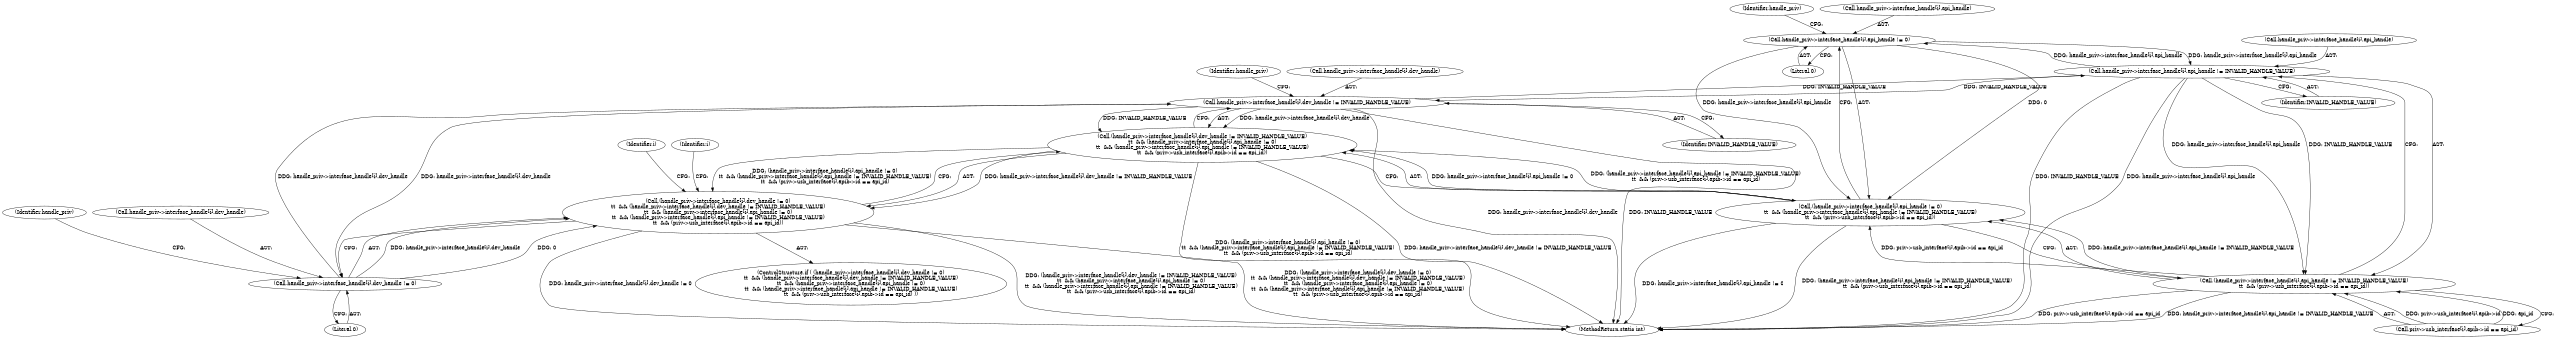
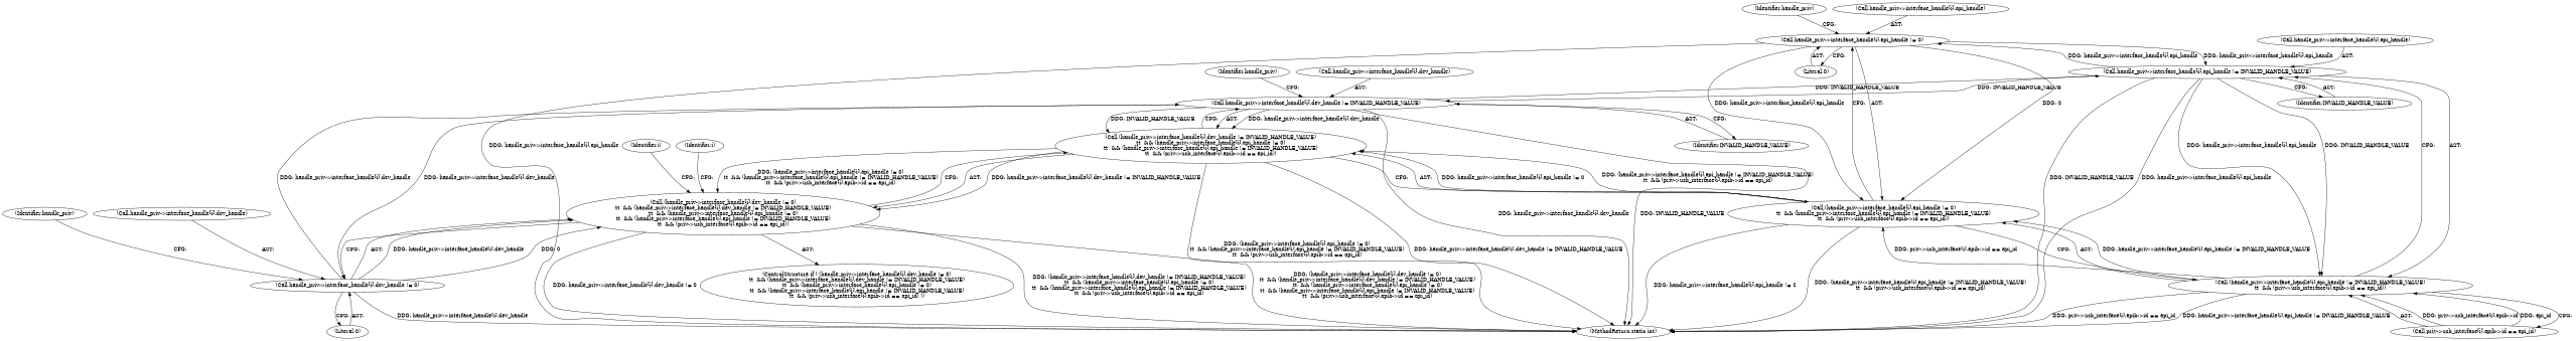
  digraph {
    n1 [label="(Call,handle_priv->interface_handle[i].api_handle != 0)"]
    n2 [label="(Call,handle_priv->interface_handle[i].api_handle != INVALID_HANDLE_VALUE)"]
    n3 [label="(Call,(handle_priv->interface_handle[i].api_handle != 0)\n\t\t  && (handle_priv->interface_handle[i].api_handle != INVALID_HANDLE_VALUE)\n\t\t  && (priv->usb_interface[i].apib->id == api_id))"]
    n4 [label="(Literal,0)"]
    n5 [label="(MethodReturn,static int)"]
    n6 [label="(Call,handle_priv->interface_handle[i].dev_handle != INVALID_HANDLE_VALUE)"]
    n7 [label="(Call,(handle_priv->interface_handle[i].api_handle != INVALID_HANDLE_VALUE)\n\t\t  && (priv->usb_interface[i].apib->id == api_id))"]
    n8 [label="(Identifier,INVALID_HANDLE_VALUE)"]
    n9 [label="(Call,(handle_priv->interface_handle[i].dev_handle != INVALID_HANDLE_VALUE)\n\t\t  && (handle_priv->interface_handle[i].api_handle != 0)\n\t\t  && (handle_priv->interface_handle[i].api_handle != INVALID_HANDLE_VALUE)\n\t\t  && (priv->usb_interface[i].apib->id == api_id))"]
    n10 [label="(Call,handle_priv->interface_handle[i].dev_handle != 0)"]
    n11 [label="(Identifier,INVALID_HANDLE_VALUE)"]
    n12 [label="(Call,priv->usb_interface[i].apib->id == api_id)"]
    n13 [label="(Call,(handle_priv->interface_handle[i].dev_handle != 0)\n\t\t  && (handle_priv->interface_handle[i].dev_handle != INVALID_HANDLE_VALUE)\n\t\t  && (handle_priv->interface_handle[i].api_handle != 0)\n\t\t  && (handle_priv->interface_handle[i].api_handle != INVALID_HANDLE_VALUE)\n\t\t  && (priv->usb_interface[i].apib->id == api_id))"]
    n14 [label="(Literal,0)"]
    n15 [label="(ControlStructure,if ( (handle_priv->interface_handle[i].dev_handle != 0)\n\t\t  && (handle_priv->interface_handle[i].dev_handle != INVALID_HANDLE_VALUE)\n\t\t  && (handle_priv->interface_handle[i].api_handle != 0)\n\t\t  && (handle_priv->interface_handle[i].api_handle != INVALID_HANDLE_VALUE)\n\t\t  && (priv->usb_interface[i].apib->id == api_id) ))"]
    n16 [label="(Identifier,handle_priv)"]
    n17 [label="(Identifier,i)"]
    n18 [label="(Call,handle_priv->interface_handle[i].api_handle)"]
    n19 [label="(Call,handle_priv->interface_handle[i].api_handle)"]
    n20 [label="(Identifier,handle_priv)"]
    n21 [label="(Call,handle_priv->interface_handle[i].dev_handle)"]
    n22 [label="(Identifier,i)"]
    n23 [label="(Call,handle_priv->interface_handle[i].dev_handle)"]
    n24 [label="(Identifier,handle_priv)"]
    n1 -> n2 [label="DDG: handle_priv->interface_handle[i].api_handle"]
    n1 -> n3 [label="AST: "]
    n1 -> n3 [label="DDG: handle_priv->interface_handle[i].api_handle"]
    n1 -> n3 [label="DDG: 0"]
    n1 -> n4 [label="CFG: "]
+   n1 -> n5 [label="DDG: handle_priv->interface_handle[i].api_handle"]
    n2 -> n1 [label="DDG: handle_priv->interface_handle[i].api_handle"]
    n2 -> n5 [label="DDG: INVALID_HANDLE_VALUE"]
    n2 -> n5 [label="DDG: handle_priv->interface_handle[i].api_handle"]
    n2 -> n6 [label="DDG: INVALID_HANDLE_VALUE"]
    n2 -> n7 [label="AST: "]
    n2 -> n7 [label="DDG: handle_priv->interface_handle[i].api_handle"]
    n2 -> n7 [label="DDG: INVALID_HANDLE_VALUE"]
    n2 -> n8 [label="CFG: "]
    n3 -> n1 [label="CFG: "]
    n3 -> n5 [label="DDG: (handle_priv->interface_handle[i].api_handle != INVALID_HANDLE_VALUE)\n\t\t  && (priv->usb_interface[i].apib->id == api_id)"]
    n3 -> n5 [label="DDG: handle_priv->interface_handle[i].api_handle != 0"]
    n3 -> n7 [label="CFG: "]
    n3 -> n9 [label="AST: "]
    n3 -> n9 [label="DDG: handle_priv->interface_handle[i].api_handle != 0"]
    n3 -> n9 [label="DDG: (handle_priv->interface_handle[i].api_handle != INVALID_HANDLE_VALUE)\n\t\t  && (priv->usb_interface[i].apib->id == api_id)"]
    n4 -> n1 [label="AST: "]
    n6 -> n2 [label="DDG: INVALID_HANDLE_VALUE"]
    n6 -> n5 [label="DDG: handle_priv->interface_handle[i].dev_handle"]
    n6 -> n5 [label="DDG: INVALID_HANDLE_VALUE"]
    n6 -> n9 [label="AST: "]
    n6 -> n9 [label="DDG: handle_priv->interface_handle[i].dev_handle"]
    n6 -> n9 [label="DDG: INVALID_HANDLE_VALUE"]
    n6 -> n10 [label="DDG: handle_priv->interface_handle[i].dev_handle"]
    n6 -> n11 [label="CFG: "]
    n7 -> n2 [label="CFG: "]
    n7 -> n3 [label="AST: "]
    n7 -> n3 [label="DDG: handle_priv->interface_handle[i].api_handle != INVALID_HANDLE_VALUE"]
    n7 -> n3 [label="DDG: priv->usb_interface[i].apib->id == api_id"]
    n7 -> n5 [label="DDG: priv->usb_interface[i].apib->id == api_id"]
    n7 -> n5 [label="DDG: handle_priv->interface_handle[i].api_handle != INVALID_HANDLE_VALUE"]
    n7 -> n12 [label="CFG: "]
    n8 -> n2 [label="AST: "]
    n9 -> n3 [label="CFG: "]
    n9 -> n5 [label="DDG: handle_priv->interface_handle[i].dev_handle != INVALID_HANDLE_VALUE"]
    n9 -> n5 [label="DDG: (handle_priv->interface_handle[i].api_handle != 0)\n\t\t  && (handle_priv->interface_handle[i].api_handle != INVALID_HANDLE_VALUE)\n\t\t  && (priv->usb_interface[i].apib->id == api_id)"]
    n9 -> n6 [label="CFG: "]
    n9 -> n13 [label="AST: "]
    n9 -> n13 [label="DDG: handle_priv->interface_handle[i].dev_handle != INVALID_HANDLE_VALUE"]
    n9 -> n13 [label="DDG: (handle_priv->interface_handle[i].api_handle != 0)\n\t\t  && (handle_priv->interface_handle[i].api_handle != INVALID_HANDLE_VALUE)\n\t\t  && (priv->usb_interface[i].apib->id == api_id)"]
+   n10 -> n5 [label="DDG: handle_priv->interface_handle[i].dev_handle"]
    n10 -> n6 [label="DDG: handle_priv->interface_handle[i].dev_handle"]
    n10 -> n13 [label="AST: "]
    n10 -> n13 [label="DDG: handle_priv->interface_handle[i].dev_handle"]
    n10 -> n13 [label="DDG: 0"]
    n10 -> n14 [label="CFG: "]
    n11 -> n6 [label="AST: "]
    n12 -> n7 [label="AST: "]
    n12 -> n7 [label="DDG: priv->usb_interface[i].apib->id"]
    n12 -> n7 [label="DDG: api_id"]
    n13 -> n5 [label="DDG: (handle_priv->interface_handle[i].dev_handle != INVALID_HANDLE_VALUE)\n\t\t  && (handle_priv->interface_handle[i].api_handle != 0)\n\t\t  && (handle_priv->interface_handle[i].api_handle != INVALID_HANDLE_VALUE)\n\t\t  && (priv->usb_interface[i].apib->id == api_id)"]
    n13 -> n5 [label="DDG: (handle_priv->interface_handle[i].dev_handle != 0)\n\t\t  && (handle_priv->interface_handle[i].dev_handle != INVALID_HANDLE_VALUE)\n\t\t  && (handle_priv->interface_handle[i].api_handle != 0)\n\t\t  && (handle_priv->interface_handle[i].api_handle != INVALID_HANDLE_VALUE)\n\t\t  && (priv->usb_interface[i].apib->id == api_id)"]
    n13 -> n5 [label="DDG: handle_priv->interface_handle[i].dev_handle != 0"]
    n13 -> n9 [label="CFG: "]
    n13 -> n10 [label="CFG: "]
    n13 -> n15 [label="AST: "]
    n14 -> n10 [label="AST: "]
    n16 -> n1 [label="CFG: "]
    n17 -> n13 [label="CFG: "]
    n18 -> n1 [label="AST: "]
    n19 -> n2 [label="AST: "]
    n20 -> n10 [label="CFG: "]
    n21 -> n10 [label="AST: "]
    n22 -> n13 [label="CFG: "]
    n23 -> n6 [label="AST: "]
    n24 -> n6 [label="CFG: "]
  }
